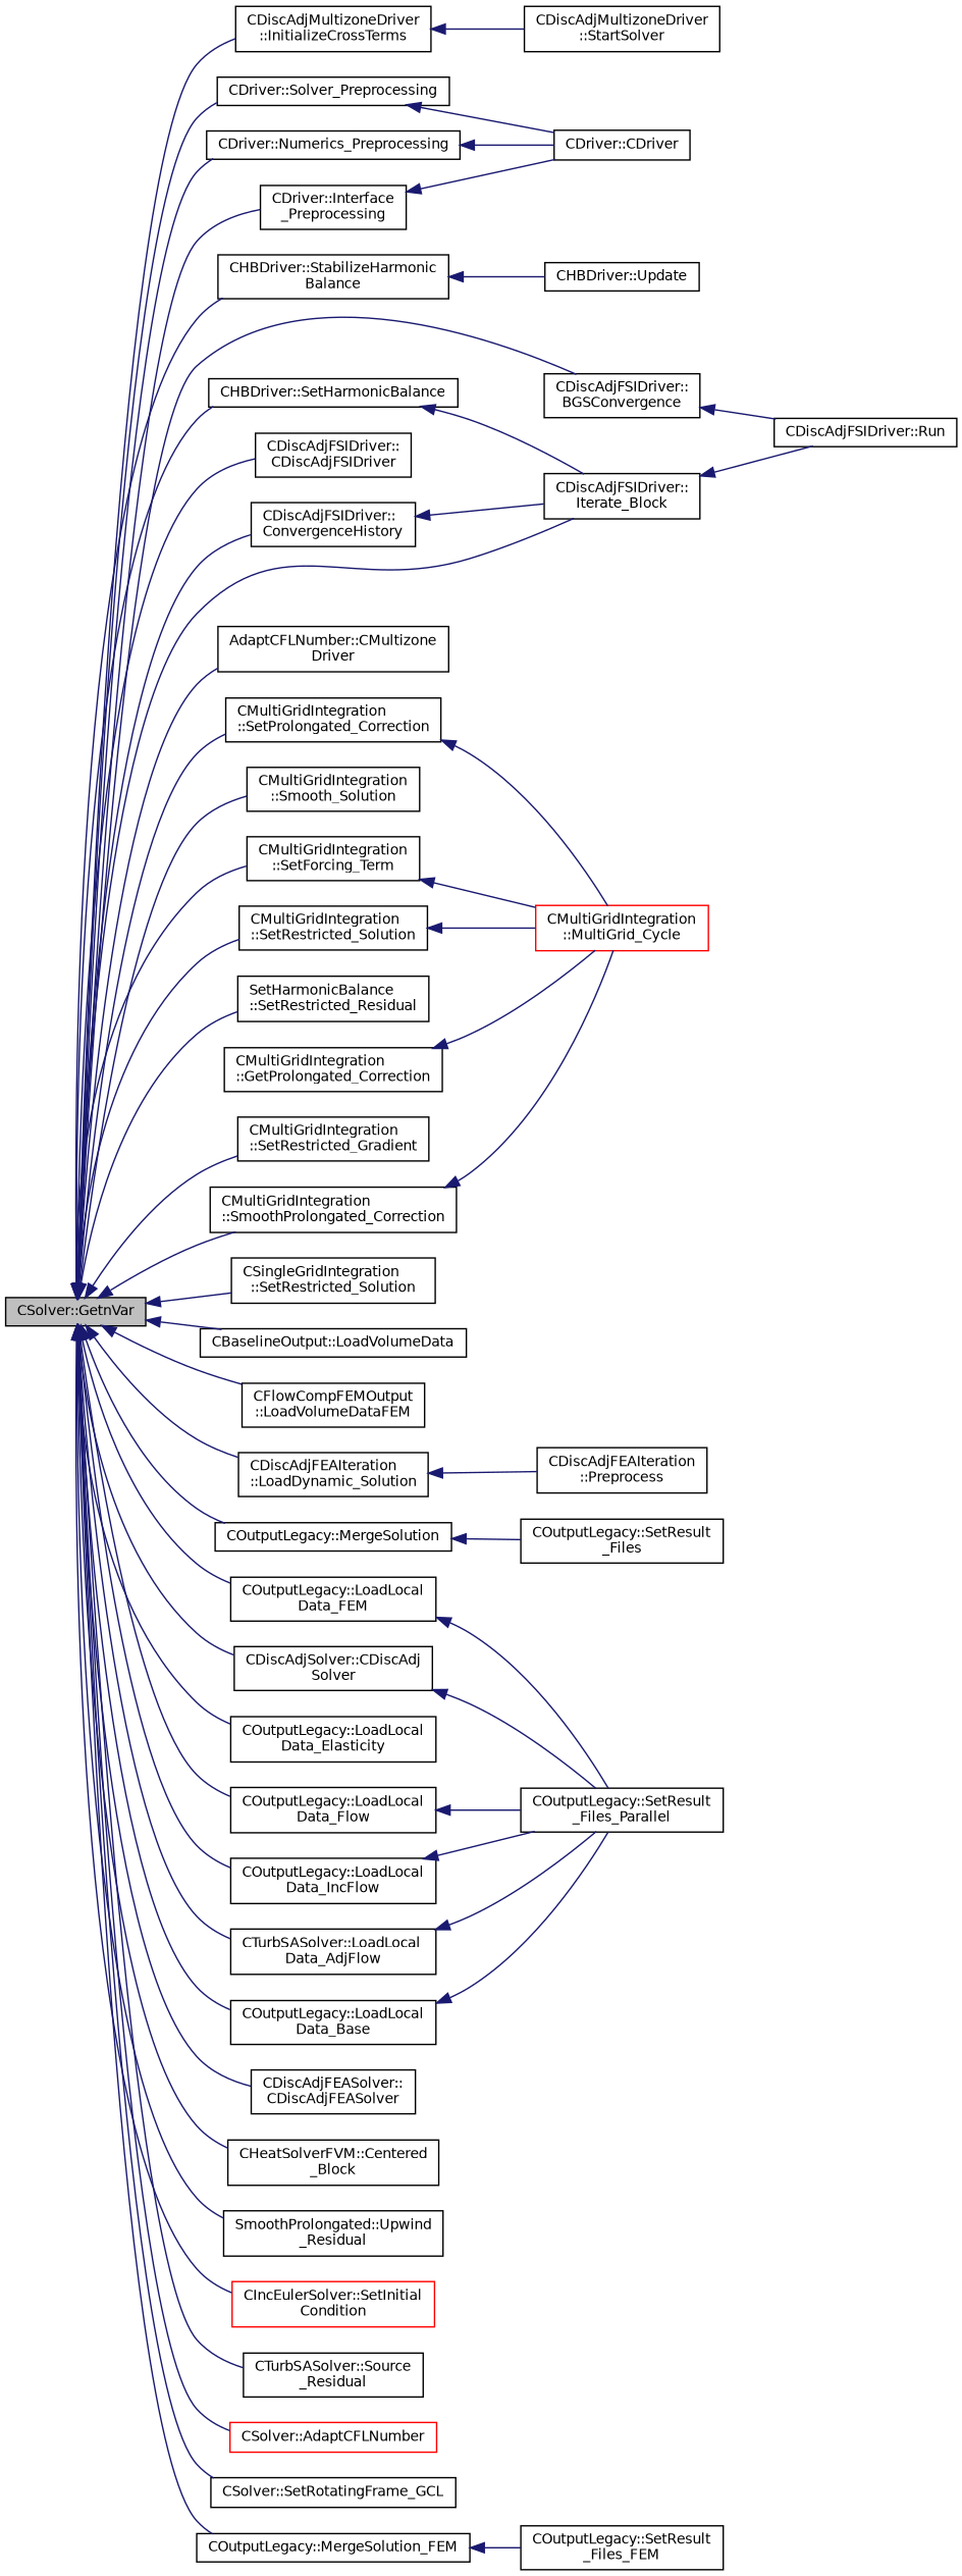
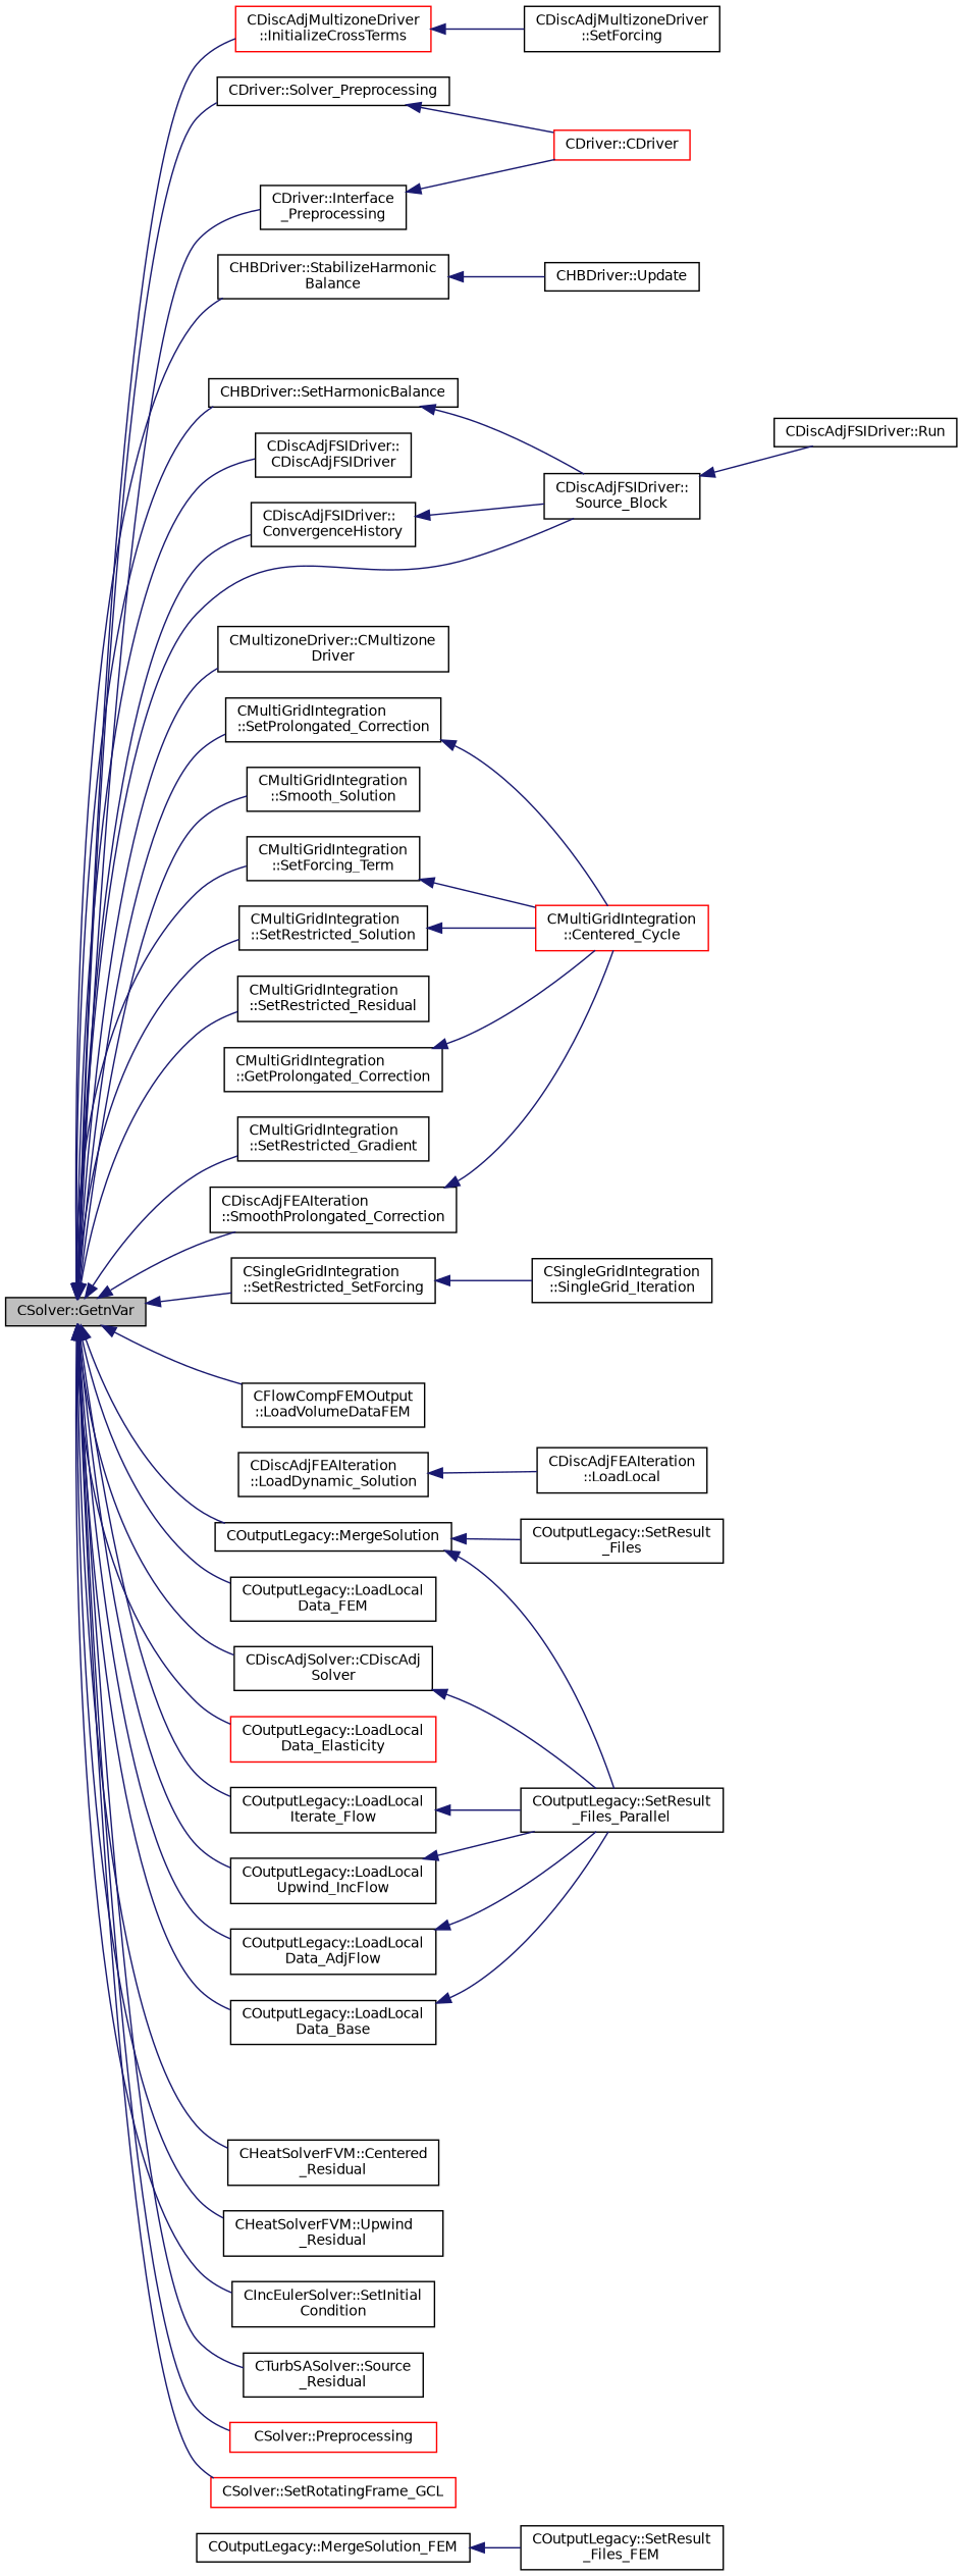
  digraph {
    rankdir=LR
    node [color=black fillcolor=white fontname=Helvetica fontsize=10 shape=record style=filled]
    edge [color=midnightblue dir=back fontname=Helvetica fontsize=10 labelfontname=Helvetica labelfontsize=10 style=solid]
    n1 [fillcolor=grey75 fontcolor=black height=0.2 label="CSolver::GetnVar" width=0.4]
-   n2 [height=0.2 label="CDiscAdjMultizoneDriver\l::InitializeCrossTerms" width=0.4]
+   n2 [color=red height=0.2 label="CDiscAdjMultizoneDriver\l::InitializeCrossTerms" width=0.4]
    n3 [height=0.2 label="CDriver::Solver_Preprocessing" width=0.4]
-   n4 [height=0.2 label="CDriver::Numerics_Preprocessing" width=0.4]
    n5 [height=0.2 label="CDriver::Interface\l_Preprocessing" width=0.4]
    n6 [height=0.2 label="CHBDriver::SetHarmonicBalance" width=0.4]
    n7 [height=0.2 label="CHBDriver::StabilizeHarmonic\lBalance" width=0.4]
    n8 [height=0.2 label="CDiscAdjFSIDriver::\lCDiscAdjFSIDriver" width=0.4]
    n9 [height=0.2 label="CDiscAdjFSIDriver::\lConvergenceHistory" width=0.4]
-   n10 [height=0.2 label="CDiscAdjFSIDriver::\lBGSConvergence" width=0.4]
-   n11 [height=0.2 label="AdaptCFLNumber::CMultizone\lDriver" width=0.4]
-   n12 [height=0.2 label="CMultiGridIntegration\l::SmoothProlongated_Correction" width=0.4]
+   n11 [height=0.2 label="CMultizoneDriver::CMultizone\lDriver" width=0.4]
+   n12 [height=0.2 label="CDiscAdjFEAIteration\l::SmoothProlongated_Correction" width=0.4]
    n13 [height=0.2 label="CMultiGridIntegration\l::Smooth_Solution" width=0.4]
    n14 [height=0.2 label="CMultiGridIntegration\l::SetProlongated_Correction" width=0.4]
    n15 [height=0.2 label="CMultiGridIntegration\l::SetForcing_Term" width=0.4]
-   n16 [height=0.2 label="SetHarmonicBalance\l::SetRestricted_Residual" width=0.4]
+   n16 [height=0.2 label="CMultiGridIntegration\l::SetRestricted_Residual" width=0.4]
    n17 [height=0.2 label="CMultiGridIntegration\l::SetRestricted_Solution" width=0.4]
    n18 [height=0.2 label="CMultiGridIntegration\l::SetRestricted_Gradient" width=0.4]
-   n19 [height=0.2 label="CSingleGridIntegration\l::SetRestricted_Solution" width=0.4]
+   n19 [height=0.2 label="CSingleGridIntegration\l::SetRestricted_SetForcing" width=0.4]
    n20 [height=0.2 label="CDiscAdjFEAIteration\l::LoadDynamic_Solution" width=0.4]
-   n21 [height=0.2 label="CBaselineOutput::LoadVolumeData" width=0.4]
    n22 [height=0.2 label="CFlowCompFEMOutput\l::LoadVolumeDataFEM" width=0.4]
    n23 [height=0.2 label="COutputLegacy::MergeSolution" width=0.4]
-   n24 [height=0.2 label="COutputLegacy::LoadLocal\lData_Flow" width=0.4]
-   n25 [height=0.2 label="COutputLegacy::LoadLocal\lData_IncFlow" width=0.4]
-   n26 [height=0.2 label="CTurbSASolver::LoadLocal\lData_AdjFlow" width=0.4]
-   n27 [height=0.2 label="COutputLegacy::LoadLocal\lData_Elasticity" width=0.4]
+   n24 [height=0.2 label="COutputLegacy::LoadLocal\lIterate_Flow" width=0.4]
+   n25 [height=0.2 label="COutputLegacy::LoadLocal\lUpwind_IncFlow" width=0.4]
+   n26 [height=0.2 label="COutputLegacy::LoadLocal\lData_AdjFlow" width=0.4]
+   n27 [color=red height=0.2 label="COutputLegacy::LoadLocal\lData_Elasticity" width=0.4]
    n28 [height=0.2 label="COutputLegacy::LoadLocal\lData_Base" width=0.4]
    n29 [height=0.2 label="COutputLegacy::MergeSolution_FEM" width=0.4]
    n30 [height=0.2 label="COutputLegacy::LoadLocal\lData_FEM" width=0.4]
    n31 [height=0.2 label="CDiscAdjSolver::CDiscAdj\lSolver" width=0.4]
-   n32 [height=0.2 label="CDiscAdjFEASolver::\lCDiscAdjFEASolver" width=0.4]
-   n33 [height=0.2 label="CHeatSolverFVM::Centered\l_Block" width=0.4]
-   n34 [height=0.2 label="SmoothProlongated::Upwind\l_Residual" width=0.4]
-   n35 [color=red height=0.2 label="CIncEulerSolver::SetInitial\lCondition" width=0.4]
+   n33 [height=0.2 label="CHeatSolverFVM::Centered\l_Residual" width=0.4]
+   n34 [height=0.2 label="CHeatSolverFVM::Upwind\l_Residual" width=0.4]
+   n35 [height=0.2 label="CIncEulerSolver::SetInitial\lCondition" width=0.4]
    n36 [height=0.2 label="CTurbSASolver::Source\l_Residual" width=0.4]
-   n37 [color=red height=0.2 label="CSolver::AdaptCFLNumber" width=0.4]
-   n38 [height=0.2 label="CSolver::SetRotatingFrame_GCL" width=0.4]
-   n39 [height=0.2 label="CDiscAdjFSIDriver::\lIterate_Block" width=0.4]
-   n40 [height=0.2 label="CDiscAdjMultizoneDriver\l::StartSolver" width=0.4]
-   n41 [height=0.2 label="CDriver::CDriver" width=0.4]
+   n37 [color=red height=0.2 label="CSolver::Preprocessing" width=0.4]
+   n38 [color=red height=0.2 label="CSolver::SetRotatingFrame_GCL" width=0.4]
+   n39 [height=0.2 label="CDiscAdjFSIDriver::\lSource_Block" width=0.4]
+   n40 [height=0.2 label="CDiscAdjMultizoneDriver\l::SetForcing" width=0.4]
+   n41 [color=red height=0.2 label="CDriver::CDriver" width=0.4]
    n42 [height=0.2 label="CHBDriver::Update" width=0.4]
    n43 [height=0.2 label="CDiscAdjFSIDriver::Run" width=0.4]
    n44 [height=0.2 label="CMultiGridIntegration\l::GetProlongated_Correction" width=0.4]
-   n45 [color=red height=0.2 label="CMultiGridIntegration\l::MultiGrid_Cycle" width=0.4]
-   n47 [height=0.2 label="CDiscAdjFEAIteration\l::Preprocess" width=0.4]
+   n45 [color=red height=0.2 label="CMultiGridIntegration\l::Centered_Cycle" width=0.4]
+   n46 [height=0.2 label="CSingleGridIntegration\l::SingleGrid_Iteration" width=0.4]
+   n47 [height=0.2 label="CDiscAdjFEAIteration\l::LoadLocal" width=0.4]
    n48 [height=0.2 label="COutputLegacy::SetResult\l_Files" width=0.4]
    n49 [height=0.2 label="COutputLegacy::SetResult\l_Files_Parallel" width=0.4]
    n50 [height=0.2 label="COutputLegacy::SetResult\l_Files_FEM" width=0.4]
    n1 -> n2
    n1 -> n3
-   n1 -> n4
    n1 -> n5
    n1 -> n6
    n1 -> n7
    n1 -> n8
    n1 -> n9
-   n1 -> n10
    n1 -> n11
    n1 -> n12
    n1 -> n13
    n1 -> n14
    n1 -> n15
    n1 -> n16
    n1 -> n17
    n1 -> n18
    n1 -> n19
-   n1 -> n20
-   n1 -> n21
    n1 -> n22
    n1 -> n23
    n1 -> n24
    n1 -> n25
    n1 -> n26
    n1 -> n27
    n1 -> n28
-   n1 -> n29
    n1 -> n30
    n1 -> n31
-   n1 -> n32
    n1 -> n33
    n1 -> n34
    n1 -> n35
    n1 -> n36
    n1 -> n37
    n1 -> n38
    n1 -> n39
    n2 -> n40
    n3 -> n41
-   n4 -> n41
    n5 -> n41
    n6 -> n39
    n7 -> n42
    n9 -> n39
-   n10 -> n43
    n12 -> n45
    n14 -> n45
    n15 -> n45
    n17 -> n45
+   n19 -> n46
    n20 -> n47
    n23 -> n48
    n24 -> n49
    n25 -> n49
    n26 -> n49
    n28 -> n49
    n29 -> n50
-   n30 -> n49
+   n23 -> n49
    n31 -> n49
    n39 -> n43
    n44 -> n45
  }
